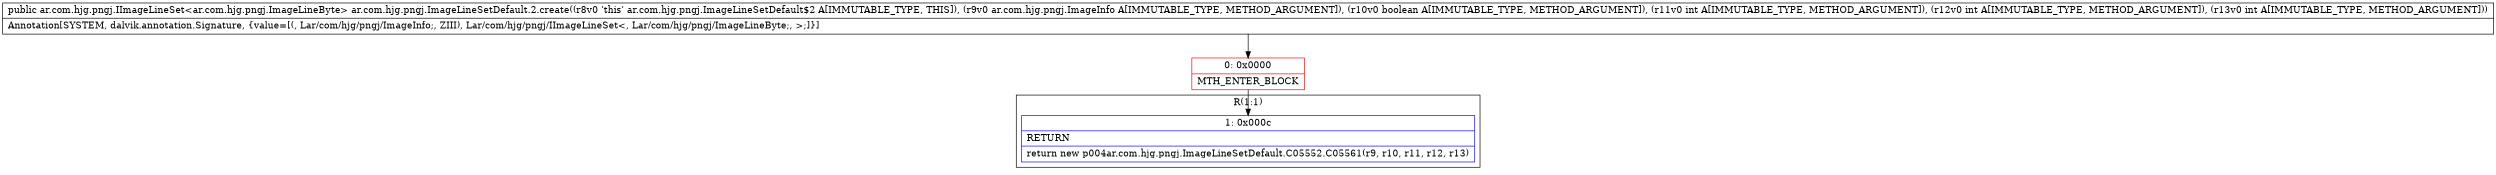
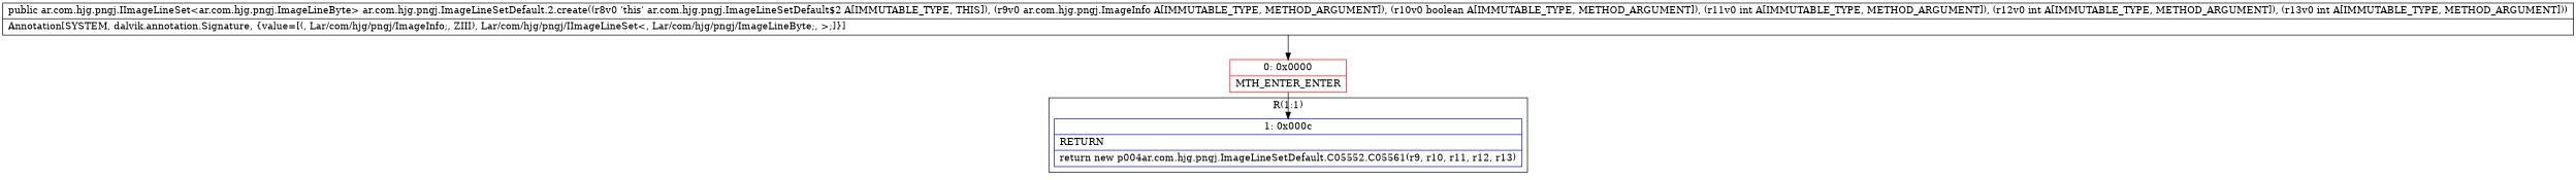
  digraph {
    fontname="DejaVu Serif"
    node [shape=record fontname="DejaVu Serif"]
    edge [fontname="DejaVu Serif"]
    n1 [color=blue label="{1\:\ 0x000c|RETURN\l|return new p004ar.com.hjg.pngj.ImageLineSetDefault.C05552.C05561(r9, r10, r11, r12, r13)\l}"]
-   n2 [color=red label="{0\:\ 0x0000|MTH_ENTER_BLOCK\l}"]
+   n2 [color=red label="{0\:\ 0x0000|MTH_ENTER_ENTER\l}"]
    n3 [label="{public ar.com.hjg.pngj.IImageLineSet\<ar.com.hjg.pngj.ImageLineByte\> ar.com.hjg.pngj.ImageLineSetDefault.2.create((r8v0 'this' ar.com.hjg.pngj.ImageLineSetDefault$2 A[IMMUTABLE_TYPE, THIS]), (r9v0 ar.com.hjg.pngj.ImageInfo A[IMMUTABLE_TYPE, METHOD_ARGUMENT]), (r10v0 boolean A[IMMUTABLE_TYPE, METHOD_ARGUMENT]), (r11v0 int A[IMMUTABLE_TYPE, METHOD_ARGUMENT]), (r12v0 int A[IMMUTABLE_TYPE, METHOD_ARGUMENT]), (r13v0 int A[IMMUTABLE_TYPE, METHOD_ARGUMENT]))  | Annotation[SYSTEM, dalvik.annotation.Signature, \{value=[(, Lar\/com\/hjg\/pngj\/ImageInfo;, ZIII), Lar\/com\/hjg\/pngj\/IImageLineSet\<, Lar\/com\/hjg\/pngj\/ImageLineByte;, \>;]\}]\l}"]
    subgraph cluster_1 {
      label="R(1:1)"
      n1
    }
    n2 -> n1
    n3 -> n2
  }
